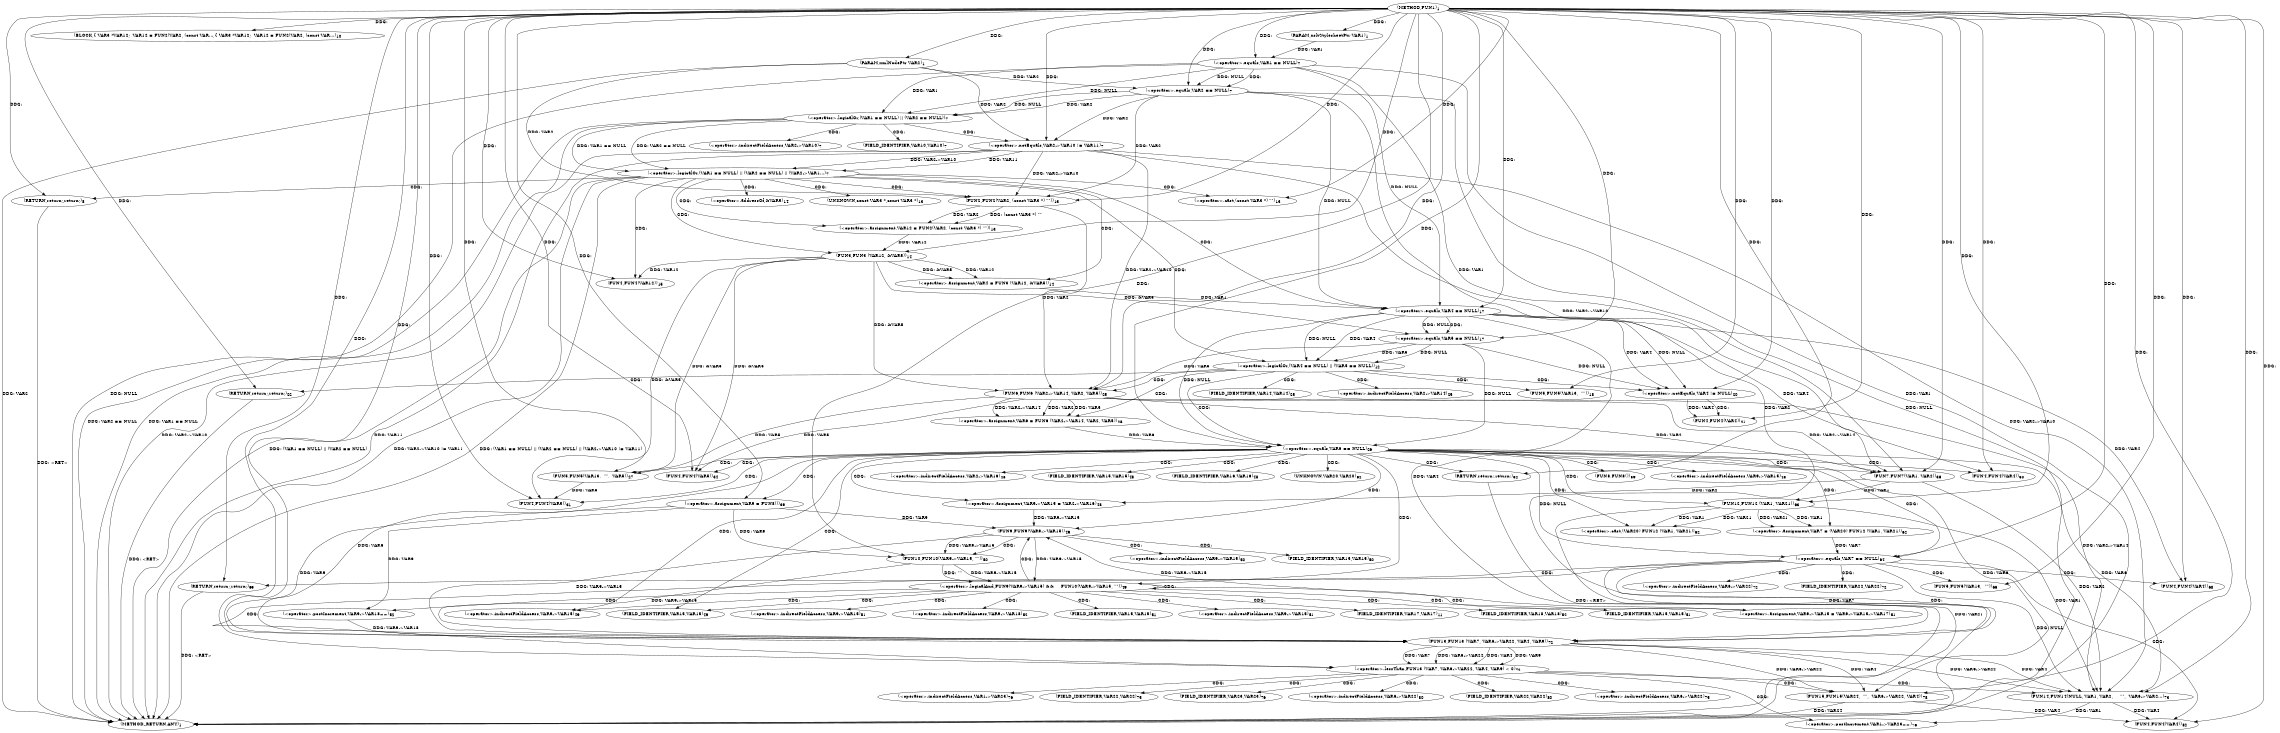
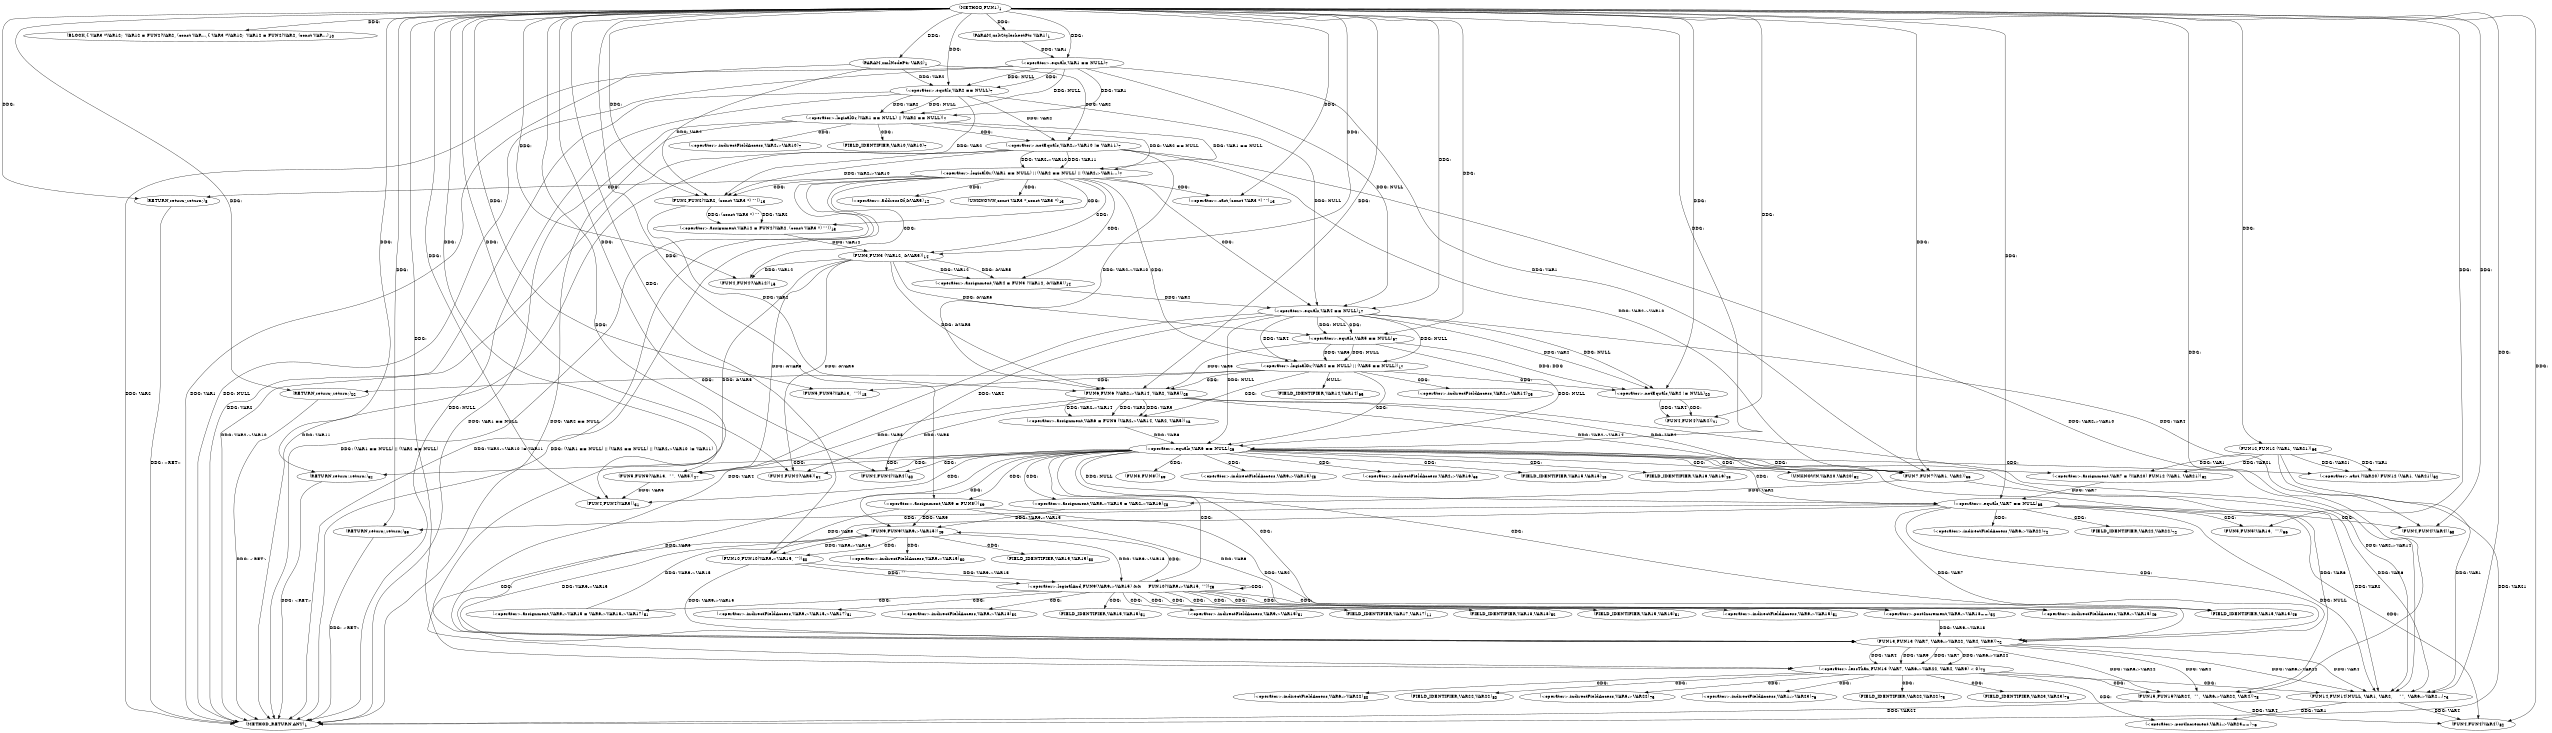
  digraph {
    n1 [label=<(METHOD,FUN1)<SUB>1</SUB>>]
    n2 [label=<(PARAM,xsltStylesheetPtr VAR1)<SUB>1</SUB>>]
    n3 [label=<(PARAM,xmlNodePtr VAR2)<SUB>1</SUB>>]
    n4 [label=<(BLOCK,{ 	VAR3 *VAR12;  	VAR12 = FUN2(VAR2, (const VAR...,{ 	VAR3 *VAR12;  	VAR12 = FUN2(VAR2, (const VAR...)<SUB>10</SUB>>]
    n5 [label=<(FUN4,FUN4(VAR5))<SUB>34</SUB>>]
    n6 [label=<(FUN7,FUN7(VAR1, VAR2))<SUB>36</SUB>>]
    n7 [label=<(&lt;operator&gt;.assignment,VAR9 = FUN8())<SUB>39</SUB>>]
    n8 [label=<(FUN4,FUN4(VAR4))<SUB>82</SUB>>]
    n9 [label=<(FUN4,FUN4(VAR12))<SUB>15</SUB>>]
    n10 [label=<(&lt;operator&gt;.equals,VAR6 == NULL)<SUB>26</SUB>>]
-   n11 [label=<(&lt;operator&gt;.equals,VAR7 == NULL)<SUB>64</SUB>>]
+   n11 [label=<(&lt;operator&gt;.equals,VAR7 == NULL)<SUB>65</SUB>>]
    n12 [label=<(&lt;operator&gt;.lessThan,FUN13 (VAR7, VAR6-&gt;VAR22, VAR4, VAR9) &lt; 0)<SUB>72</SUB>>]
    n13 [label=<(RETURN,return;,return;)<SUB>8</SUB>>]
    n14 [label=<(FUN5,FUN5(VAR13, 			 &quot;&quot;))<SUB>18</SUB>>]
    n15 [label=<(RETURN,return;,return;)<SUB>22</SUB>>]
    n16 [label=<(FUN6,FUN6 (VAR2-&gt;VAR14, VAR2, VAR5))<SUB>25</SUB>>]
    n17 [label=<(FUN5,FUN5(VAR13, 			 &quot;&quot;, 			 VAR5))<SUB>27</SUB>>]
    n18 [label=<(FUN4,FUN4(VAR4))<SUB>30</SUB>>]
    n19 [label=<(FUN4,FUN4(VAR5))<SUB>31</SUB>>]
    n20 [label=<(RETURN,return;,return;)<SUB>32</SUB>>]
    n21 [label=<(FUN5,FUN5(VAR13, 			 &quot;&quot;))<SUB>66</SUB>>]
    n22 [label=<(FUN4,FUN4(VAR4))<SUB>68</SUB>>]
    n23 [label=<(RETURN,return;,return;)<SUB>69</SUB>>]
    n24 [label=<(FUN14,FUN14(NULL, VAR1, VAR2, 	    &quot;&quot;, 			 VAR6-&gt;VAR2...)<SUB>73</SUB>>]
    n25 [label=<(&lt;operator&gt;.notEquals,VAR2-&gt;VAR10 != VAR11)<SUB>7</SUB>>]
    n26 [label=<(FUN2,FUN2(VAR2, (const VAR3 *) &quot;&quot;))<SUB>13</SUB>>]
    n27 [label=<(FUN3,FUN3 (VAR12, &amp;VAR5))<SUB>14</SUB>>]
    n28 [label=<(&lt;operator&gt;.equals,VAR4 == NULL)<SUB>17</SUB>>]
-   n29 [label=<(&lt;operator&gt;.equals,VAR5 == NULL)<SUB>17</SUB>>]
+   n29 [label=<(&lt;operator&gt;.equals,VAR5 == NULL)<SUB>67</SUB>>]
    n30 [label=<(&lt;operator&gt;.notEquals,VAR4 != NULL)<SUB>20</SUB>>]
    n31 [label=<(FUN10,FUN10(VAR9-&gt;VAR15, &quot;&quot;))<SUB>50</SUB>>]
    n32 [label=<(FUN12,FUN12 (VAR1, VAR21))<SUB>63</SUB>>]
    n33 [label=<(FUN13,FUN13 (VAR7, VAR6-&gt;VAR22, VAR4, VAR9))<SUB>72</SUB>>]
    n34 [label=<(FUN15,FUN15(VAR24, 			 &quot;&quot;, 			 VAR6-&gt;VAR22, VAR4))<SUB>78</SUB>>]
    n35 [label=<(&lt;operator&gt;.equals,VAR1 == NULL)<SUB>7</SUB>>]
    n36 [label=<(&lt;operator&gt;.equals,VAR2 == NULL)<SUB>7</SUB>>]
    n37 [label=<(&lt;operator&gt;.cast,(const VAR3 *) &quot;&quot;)<SUB>13</SUB>>]
    n38 [label=<(FUN4,FUN4(VAR4))<SUB>21</SUB>>]
    n39 [label=<(METHOD_RETURN,ANY)<SUB>1</SUB>>]
    n40 [label=<(&lt;operator&gt;.assignment,VAR9-&gt;VAR15 = VAR2-&gt;VAR16)<SUB>48</SUB>>]
    n41 [label=<(&lt;operator&gt;.postIncrement,VAR9-&gt;VAR18++)<SUB>52</SUB>>]
    n42 [label=<(FUN9,FUN9(VAR9-&gt;VAR15))<SUB>49</SUB>>]
    n43 [label=<(&lt;operator&gt;.assignment,VAR7 = (VAR20) 	FUN12 (VAR1, VAR21))<SUB>62</SUB>>]
    n44 [label=<(&lt;operator&gt;.logicalAnd,FUN9(VAR9-&gt;VAR15) &amp;&amp;  	   FUN10(VAR9-&gt;VAR15, &quot;&quot;))<SUB>49</SUB>>]
    n45 [label=<(&lt;operator&gt;.cast,(VAR20) 	FUN12 (VAR1, VAR21))<SUB>62</SUB>>]
    n46 [label=<(FUN8,FUN8())<SUB>39</SUB>>]
    n47 [label=<(&lt;operator&gt;.indirectFieldAccess,VAR9-&gt;VAR15)<SUB>48</SUB>>]
-   n48 [label=<(&lt;operator&gt;.indirectFieldAccess,VAR2-&gt;VAR16)<SUB>48</SUB>>]
+   n48 [label=<(&lt;operator&gt;.indirectFieldAccess,VAR2-&gt;VAR16)<SUB>58</SUB>>]
    n49 [label=<(FIELD_IDENTIFIER,VAR15,VAR15)<SUB>48</SUB>>]
    n50 [label=<(FIELD_IDENTIFIER,VAR16,VAR16)<SUB>48</SUB>>]
    n51 [label=<(UNKNOWN,VAR20,VAR20)<SUB>62</SUB>>]
    n52 [label=<(&lt;operator&gt;.indirectFieldAccess,VAR9-&gt;VAR15)<SUB>49</SUB>>]
    n53 [label=<(FIELD_IDENTIFIER,VAR15,VAR15)<SUB>49</SUB>>]
    n54 [label=<(&lt;operator&gt;.indirectFieldAccess,VAR6-&gt;VAR22)<SUB>72</SUB>>]
    n55 [label=<(FIELD_IDENTIFIER,VAR22,VAR22)<SUB>72</SUB>>]
    n56 [label=<(&lt;operator&gt;.postIncrement,VAR1-&gt;VAR23++)<SUB>76</SUB>>]
    n57 [label=<(&lt;operator&gt;.indirectFieldAccess,VAR6-&gt;VAR22)<SUB>75</SUB>>]
    n58 [label=<(&lt;operator&gt;.indirectFieldAccess,VAR1-&gt;VAR23)<SUB>76</SUB>>]
    n59 [label=<(FIELD_IDENTIFIER,VAR22,VAR22)<SUB>75</SUB>>]
    n60 [label=<(FIELD_IDENTIFIER,VAR23,VAR23)<SUB>76</SUB>>]
    n61 [label=<(&lt;operator&gt;.indirectFieldAccess,VAR6-&gt;VAR22)<SUB>80</SUB>>]
    n62 [label=<(FIELD_IDENTIFIER,VAR22,VAR22)<SUB>80</SUB>>]
    n63 [label=<(&lt;operator&gt;.assignment,VAR6 = FUN6 (VAR2-&gt;VAR14, VAR2, VAR5))<SUB>25</SUB>>]
    n64 [label=<(&lt;operator&gt;.logicalOr,(VAR1 == NULL) || (VAR2 == NULL) || (VAR2-&gt;VAR1...)<SUB>7</SUB>>]
    n65 [label=<(&lt;operator&gt;.assignment,VAR12 = FUN2(VAR2, (const VAR3 *) &quot;&quot;))<SUB>13</SUB>>]
    n66 [label=<(&lt;operator&gt;.assignment,VAR4 = FUN3 (VAR12, &amp;VAR5))<SUB>14</SUB>>]
-   n67 [label=<(&lt;operator&gt;.logicalOr,(VAR4 == NULL) || (VAR5 == NULL))<SUB>12</SUB>>]
+   n67 [label=<(&lt;operator&gt;.logicalOr,(VAR4 == NULL) || (VAR5 == NULL))<SUB>17</SUB>>]
    n68 [label=<(&lt;operator&gt;.logicalOr,(VAR1 == NULL) || (VAR2 == NULL))<SUB>7</SUB>>]
    n69 [label=<(&lt;operator&gt;.indirectFieldAccess,VAR9-&gt;VAR15)<SUB>50</SUB>>]
    n70 [label=<(FIELD_IDENTIFIER,VAR15,VAR15)<SUB>50</SUB>>]
    n71 [label=<(&lt;operator&gt;.addressOf,&amp;VAR5)<SUB>14</SUB>>]
    n72 [label=<(UNKNOWN,const VAR3 *,const VAR3 *)<SUB>13</SUB>>]
    n73 [label=<(&lt;operator&gt;.indirectFieldAccess,VAR2-&gt;VAR14)<SUB>25</SUB>>]
-   n74 [label=<(FIELD_IDENTIFIER,VAR14,VAR14)<SUB>25</SUB>>]
+   n74 [label=<(FIELD_IDENTIFIER,VAR14,VAR14)<SUB>65</SUB>>]
    n75 [label=<(&lt;operator&gt;.assignment,VAR9-&gt;VAR15 = VAR9-&gt;VAR15-&gt;VAR17)<SUB>51</SUB>>]
    n76 [label=<(&lt;operator&gt;.indirectFieldAccess,VAR9-&gt;VAR15)<SUB>51</SUB>>]
+   n77 [label=<(&lt;operator&gt;.indirectFieldAccess,VAR9-&gt;VAR15-&gt;VAR17)<SUB>51</SUB>>]
    n78 [label=<(&lt;operator&gt;.indirectFieldAccess,VAR9-&gt;VAR18)<SUB>52</SUB>>]
    n79 [label=<(FIELD_IDENTIFIER,VAR15,VAR15)<SUB>51</SUB>>]
    n80 [label=<(&lt;operator&gt;.indirectFieldAccess,VAR9-&gt;VAR15)<SUB>51</SUB>>]
    n81 [label=<(FIELD_IDENTIFIER,VAR17,VAR17)<SUB>11</SUB>>]
    n82 [label=<(FIELD_IDENTIFIER,VAR18,VAR18)<SUB>52</SUB>>]
    n83 [label=<(FIELD_IDENTIFIER,VAR15,VAR15)<SUB>51</SUB>>]
    n84 [label=<(&lt;operator&gt;.indirectFieldAccess,VAR2-&gt;VAR10)<SUB>7</SUB>>]
    n85 [label=<(FIELD_IDENTIFIER,VAR10,VAR10)<SUB>7</SUB>>]
    n1 -> n2 [label="DDG: "]
    n1 -> n3 [label="DDG: "]
    n1 -> n4 [label="DDG: "]
    n1 -> n5 [label="DDG: "]
    n1 -> n6 [label="DDG: "]
    n1 -> n7 [label="DDG: "]
    n1 -> n8 [label="DDG: "]
    n1 -> n9 [label="DDG: "]
    n1 -> n10 [label="DDG: "]
    n1 -> n11 [label="DDG: "]
    n1 -> n12 [label="DDG: "]
    n1 -> n13 [label="DDG: "]
    n1 -> n14 [label="DDG: "]
    n1 -> n15 [label="DDG: "]
    n1 -> n16 [label="DDG: "]
    n1 -> n17 [label="DDG: "]
    n1 -> n18 [label="DDG: "]
    n1 -> n19 [label="DDG: "]
    n1 -> n20 [label="DDG: "]
    n1 -> n21 [label="DDG: "]
    n1 -> n22 [label="DDG: "]
    n1 -> n23 [label="DDG: "]
    n1 -> n24 [label="DDG: "]
-   n1 -> n25 [label="DDG: "]
    n1 -> n26 [label="DDG: "]
    n1 -> n27 [label="DDG: "]
    n1 -> n28 [label="DDG: "]
    n1 -> n29 [label="DDG: "]
    n1 -> n30 [label="DDG: "]
    n1 -> n31 [label="DDG: "]
    n1 -> n32 [label="DDG: "]
    n1 -> n33 [label="DDG: "]
    n1 -> n34 [label="DDG: "]
    n1 -> n35 [label="DDG: "]
    n1 -> n36 [label="DDG: "]
    n1 -> n37 [label="DDG: "]
    n1 -> n38 [label="DDG: "]
    n2 -> n35 [label="DDG: VAR1"]
    n3 -> n25 [label="DDG: VAR2"]
    n3 -> n26 [label="DDG: VAR2"]
    n3 -> n36 [label="DDG: VAR2"]
    n3 -> n39 [label="DDG: VAR2"]
    n6 -> n24 [label="DDG: VAR2"]
-   n6 -> n32 [label="DDG: VAR1"]
    n6 -> n40 [label="DDG: VAR2"]
    n7 -> n31 [label="DDG: VAR9"]
-   n7 -> n33 [label="DDG: VAR9"]
+   n7 -> n33 [label="DDG: VAR2"]
    n7 -> n41 [label="DDG: VAR9"]
    n7 -> n42 [label="DDG: VAR9"]
    n10 -> n5 [label="CDG: "]
    n10 -> n6 [label="CDG: "]
    n10 -> n7 [label="CDG: "]
    n10 -> n11 [label="DDG: NULL"]
    n10 -> n11 [label="CDG: "]
    n10 -> n17 [label="CDG: "]
    n10 -> n18 [label="CDG: "]
    n10 -> n19 [label="CDG: "]
    n10 -> n20 [label="CDG: "]
    n10 -> n24 [label="DDG: VAR6"]
-   n10 -> n32 [label="CDG: "]
    n10 -> n33 [label="DDG: VAR6"]
    n10 -> n34 [label="DDG: VAR6"]
    n10 -> n40 [label="CDG: "]
    n10 -> n42 [label="CDG: "]
-   n10 -> n43 [label="CDG: "]
+   n10 -> n43 [label="DDG: "]
    n10 -> n44 [label="CDG: "]
    n10 -> n45 [label="CDG: "]
    n10 -> n46 [label="CDG: "]
    n10 -> n47 [label="CDG: "]
    n10 -> n48 [label="CDG: "]
    n10 -> n49 [label="CDG: "]
    n10 -> n50 [label="CDG: "]
    n10 -> n51 [label="CDG: "]
    n10 -> n52 [label="CDG: "]
    n10 -> n53 [label="CDG: "]
    n11 -> n8 [label="CDG: "]
    n11 -> n12 [label="CDG: "]
    n11 -> n21 [label="CDG: "]
    n11 -> n22 [label="CDG: "]
    n11 -> n23 [label="CDG: "]
    n11 -> n24 [label="DDG: NULL"]
    n11 -> n33 [label="DDG: VAR7"]
    n11 -> n33 [label="CDG: "]
    n11 -> n54 [label="CDG: "]
    n11 -> n55 [label="CDG: "]
    n12 -> n24 [label="CDG: "]
    n12 -> n34 [label="CDG: "]
    n12 -> n56 [label="CDG: "]
    n12 -> n57 [label="CDG: "]
    n12 -> n58 [label="CDG: "]
    n12 -> n59 [label="CDG: "]
    n12 -> n60 [label="CDG: "]
    n12 -> n61 [label="CDG: "]
    n12 -> n62 [label="CDG: "]
    n13 -> n39 [label="DDG: &lt;RET&gt;"]
    n15 -> n39 [label="DDG: &lt;RET&gt;"]
    n16 -> n5 [label="DDG: VAR5"]
    n16 -> n6 [label="DDG: VAR2-&gt;VAR14"]
    n16 -> n6 [label="DDG: VAR2"]
    n16 -> n17 [label="DDG: VAR5"]
    n16 -> n24 [label="DDG: VAR2-&gt;VAR14"]
    n16 -> n63 [label="DDG: VAR2-&gt;VAR14"]
    n16 -> n63 [label="DDG: VAR2"]
    n16 -> n63 [label="DDG: VAR5"]
    n17 -> n19 [label="DDG: VAR5"]
    n20 -> n39 [label="DDG: &lt;RET&gt;"]
    n23 -> n39 [label="DDG: &lt;RET&gt;"]
    n24 -> n8 [label="DDG: VAR4"]
    n24 -> n56 [label="DDG: VAR1"]
    n25 -> n6 [label="DDG: VAR2-&gt;VAR10"]
    n25 -> n16 [label="DDG: VAR2-&gt;VAR10"]
    n25 -> n24 [label="DDG: VAR2-&gt;VAR10"]
    n25 -> n26 [label="DDG: VAR2-&gt;VAR10"]
    n25 -> n39 [label="DDG: VAR2-&gt;VAR10"]
    n25 -> n39 [label="DDG: VAR11"]
    n25 -> n64 [label="DDG: VAR2-&gt;VAR10"]
    n25 -> n64 [label="DDG: VAR11"]
    n26 -> n16 [label="DDG: VAR2"]
    n26 -> n65 [label="DDG: VAR2"]
    n26 -> n65 [label="DDG: (const VAR3 *) &quot;&quot;"]
    n27 -> n5 [label="DDG: &amp;VAR5"]
    n27 -> n9 [label="DDG: VAR12"]
    n27 -> n16 [label="DDG: &amp;VAR5"]
    n27 -> n17 [label="DDG: &amp;VAR5"]
    n27 -> n19 [label="DDG: &amp;VAR5"]
    n27 -> n29 [label="DDG: &amp;VAR5"]
    n27 -> n66 [label="DDG: VAR12"]
    n27 -> n66 [label="DDG: &amp;VAR5"]
    n28 -> n10 [label="DDG: NULL"]
    n28 -> n18 [label="DDG: VAR4"]
    n28 -> n22 [label="DDG: VAR4"]
    n28 -> n29 [label="DDG: NULL"]
    n28 -> n29 [label="CDG: "]
    n28 -> n30 [label="DDG: VAR4"]
    n28 -> n30 [label="DDG: NULL"]
    n28 -> n33 [label="DDG: VAR4"]
    n28 -> n67 [label="DDG: VAR4"]
    n28 -> n67 [label="DDG: NULL"]
    n29 -> n10 [label="DDG: NULL"]
    n29 -> n16 [label="DDG: VAR5"]
-   n29 -> n30 [label="DDG: NULL"]
+   n29 -> n30 [label="DDG: DDG"]
    n29 -> n67 [label="DDG: VAR5"]
    n29 -> n67 [label="DDG: NULL"]
    n30 -> n38 [label="DDG: VAR4"]
    n30 -> n38 [label="CDG: "]
    n31 -> n33 [label="DDG: VAR9-&gt;VAR15"]
    n31 -> n44 [label="DDG: VAR9-&gt;VAR15"]
    n31 -> n44 [label="DDG: &quot;&quot;"]
    n32 -> n24 [label="DDG: VAR1"]
    n32 -> n39 [label="DDG: VAR21"]
    n32 -> n43 [label="DDG: VAR1"]
    n32 -> n43 [label="DDG: VAR21"]
    n32 -> n45 [label="DDG: VAR1"]
    n32 -> n45 [label="DDG: VAR21"]
    n33 -> n12 [label="DDG: VAR7"]
    n33 -> n12 [label="DDG: VAR6-&gt;VAR22"]
    n33 -> n12 [label="DDG: VAR4"]
    n33 -> n12 [label="DDG: VAR9"]
    n33 -> n24 [label="DDG: VAR6-&gt;VAR22"]
    n33 -> n24 [label="DDG: VAR4"]
    n33 -> n34 [label="DDG: VAR6-&gt;VAR22"]
    n33 -> n34 [label="DDG: VAR4"]
    n34 -> n8 [label="DDG: VAR4"]
    n34 -> n39 [label="DDG: VAR24"]
    n35 -> n6 [label="DDG: VAR1"]
    n35 -> n28 [label="DDG: NULL"]
    n35 -> n36 [label="DDG: NULL"]
    n35 -> n36 [label="CDG: "]
    n35 -> n39 [label="DDG: VAR1"]
    n35 -> n39 [label="DDG: NULL"]
    n35 -> n68 [label="DDG: VAR1"]
    n35 -> n68 [label="DDG: NULL"]
    n36 -> n25 [label="DDG: VAR2"]
    n36 -> n26 [label="DDG: VAR2"]
    n36 -> n28 [label="DDG: NULL"]
    n36 -> n39 [label="DDG: VAR2"]
    n36 -> n39 [label="DDG: NULL"]
    n36 -> n68 [label="DDG: VAR2"]
    n36 -> n68 [label="DDG: NULL"]
    n40 -> n42 [label="DDG: VAR9-&gt;VAR15"]
    n41 -> n33 [label="DDG: VAR9-&gt;VAR18"]
    n42 -> n31 [label="DDG: VAR9-&gt;VAR15"]
    n42 -> n31 [label="CDG: "]
    n42 -> n33 [label="DDG: VAR9-&gt;VAR15"]
    n42 -> n44 [label="DDG: VAR9-&gt;VAR15"]
    n42 -> n69 [label="CDG: "]
    n42 -> n70 [label="CDG: "]
    n43 -> n11 [label="DDG: VAR7"]
    n44 -> n41 [label="CDG: "]
    n44 -> n42 [label="CDG: "]
    n44 -> n44 [label="CDG: "]
    n44 -> n52 [label="CDG: "]
    n44 -> n53 [label="CDG: "]
    n44 -> n75 [label="CDG: "]
    n44 -> n76 [label="CDG: "]
+   n44 -> n77 [label="CDG: "]
    n44 -> n78 [label="CDG: "]
    n44 -> n79 [label="CDG: "]
    n44 -> n80 [label="CDG: "]
    n44 -> n81 [label="CDG: "]
    n44 -> n82 [label="CDG: "]
    n44 -> n83 [label="CDG: "]
    n63 -> n10 [label="DDG: VAR6"]
    n64 -> n9 [label="CDG: "]
    n64 -> n13 [label="CDG: "]
    n64 -> n26 [label="CDG: "]
    n64 -> n27 [label="CDG: "]
    n64 -> n28 [label="CDG: "]
    n64 -> n37 [label="CDG: "]
    n64 -> n39 [label="DDG: (VAR1 == NULL) || (VAR2 == NULL)"]
    n64 -> n39 [label="DDG: VAR2-&gt;VAR10 != VAR11"]
    n64 -> n39 [label="DDG: (VAR1 == NULL) || (VAR2 == NULL) || (VAR2-&gt;VAR10 != VAR11)"]
    n64 -> n65 [label="CDG: "]
    n64 -> n66 [label="CDG: "]
    n64 -> n67 [label="CDG: "]
    n64 -> n71 [label="CDG: "]
    n64 -> n72 [label="CDG: "]
    n65 -> n27 [label="DDG: VAR12"]
-   n66 -> n28 [label="DDG: VAR1"]
+   n66 -> n28 [label="DDG: VAR4"]
    n67 -> n10 [label="CDG: "]
    n67 -> n14 [label="CDG: "]
    n67 -> n15 [label="CDG: "]
    n67 -> n16 [label="CDG: "]
    n67 -> n30 [label="CDG: "]
    n67 -> n63 [label="CDG: "]
    n67 -> n73 [label="CDG: "]
-   n67 -> n74 [label="CDG: "]
+   n67 -> n74 [label="NULL: "]
    n68 -> n25 [label="CDG: "]
    n68 -> n39 [label="DDG: VAR1 == NULL"]
    n68 -> n39 [label="DDG: VAR2 == NULL"]
    n68 -> n64 [label="DDG: VAR1 == NULL"]
    n68 -> n64 [label="DDG: VAR2 == NULL"]
    n68 -> n84 [label="CDG: "]
    n68 -> n85 [label="CDG: "]
    n75 -> n42 [label="DDG: VAR9-&gt;VAR15"]
  }
